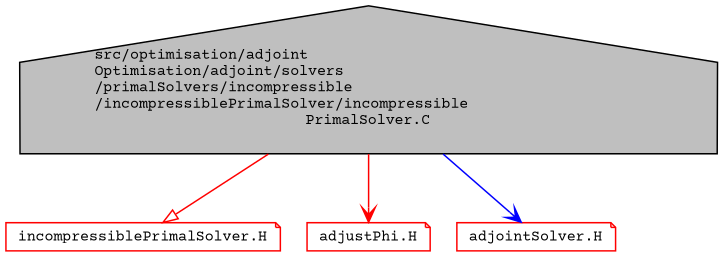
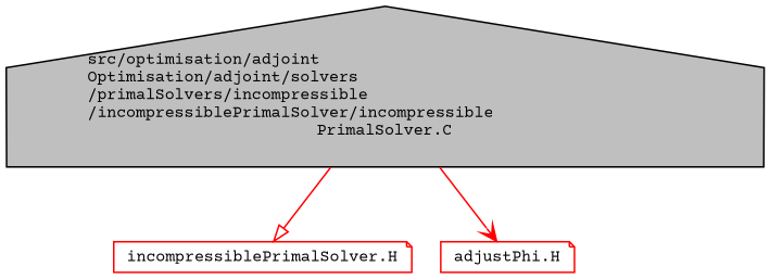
  digraph {
    fontname="Courier Prime"
    node [color=red fontname="Courier Prime" fontsize=10 shape=note]
    edge [arrowhead=vee color=red fontname="Courier Prime" fontsize=10 labelfontname=Helvetica labelfontsize=10 style=solid]
    n1 [color=black fillcolor=grey75 fontcolor=black height=0.2 label="src/optimisation/adjoint\lOptimisation/adjoint/solvers\l/primalSolvers/incompressible\l/incompressiblePrimalSolver/incompressible\lPrimalSolver.C" shape=house style=filled width=0.4]
    n2 [height=0.2 label="incompressiblePrimalSolver.H" width=0.4]
    n3 [height=0.2 label="adjustPhi.H" width=0.4]
-   n4 [height=0.2 label="adjointSolver.H" width=0.4]
    n1 -> n2 [arrowhead=onormal]
    n1 -> n3
-   n1 -> n4 [color=blue]
  }
